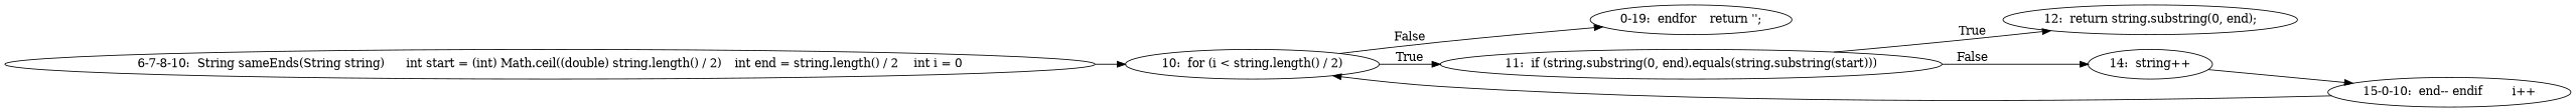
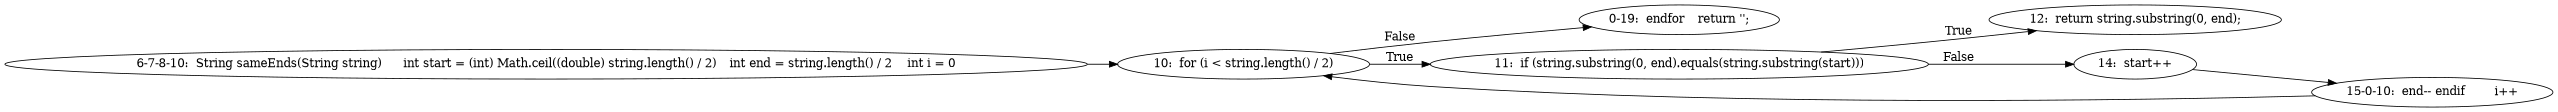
  digraph {
    rankdir=LR
    n1 [label="6-7-8-10:  String sameEnds(String string)	int start = (int) Math.ceil((double) string.length() / 2)	int end = string.length() / 2	int i = 0"]
    n2 [label="10:  for (i < string.length() / 2)"]
    n3 [label="0-19:  endfor	return '';"]
    n4 [label="11:  if (string.substring(0, end).equals(string.substring(start)))"]
    n5 [label="12:  return string.substring(0, end);"]
-   n6 [label="14:  string++"]
+   n6 [label="14:  start++"]
    n7 [label="15-0-10:  end--	endif	i++"]
    n1 -> n2
    n2 -> n3 [label=False]
    n2 -> n4 [label=True]
    n4 -> n5 [label=True]
    n4 -> n6 [label=False]
    n6 -> n7
    n7 -> n2
  }
